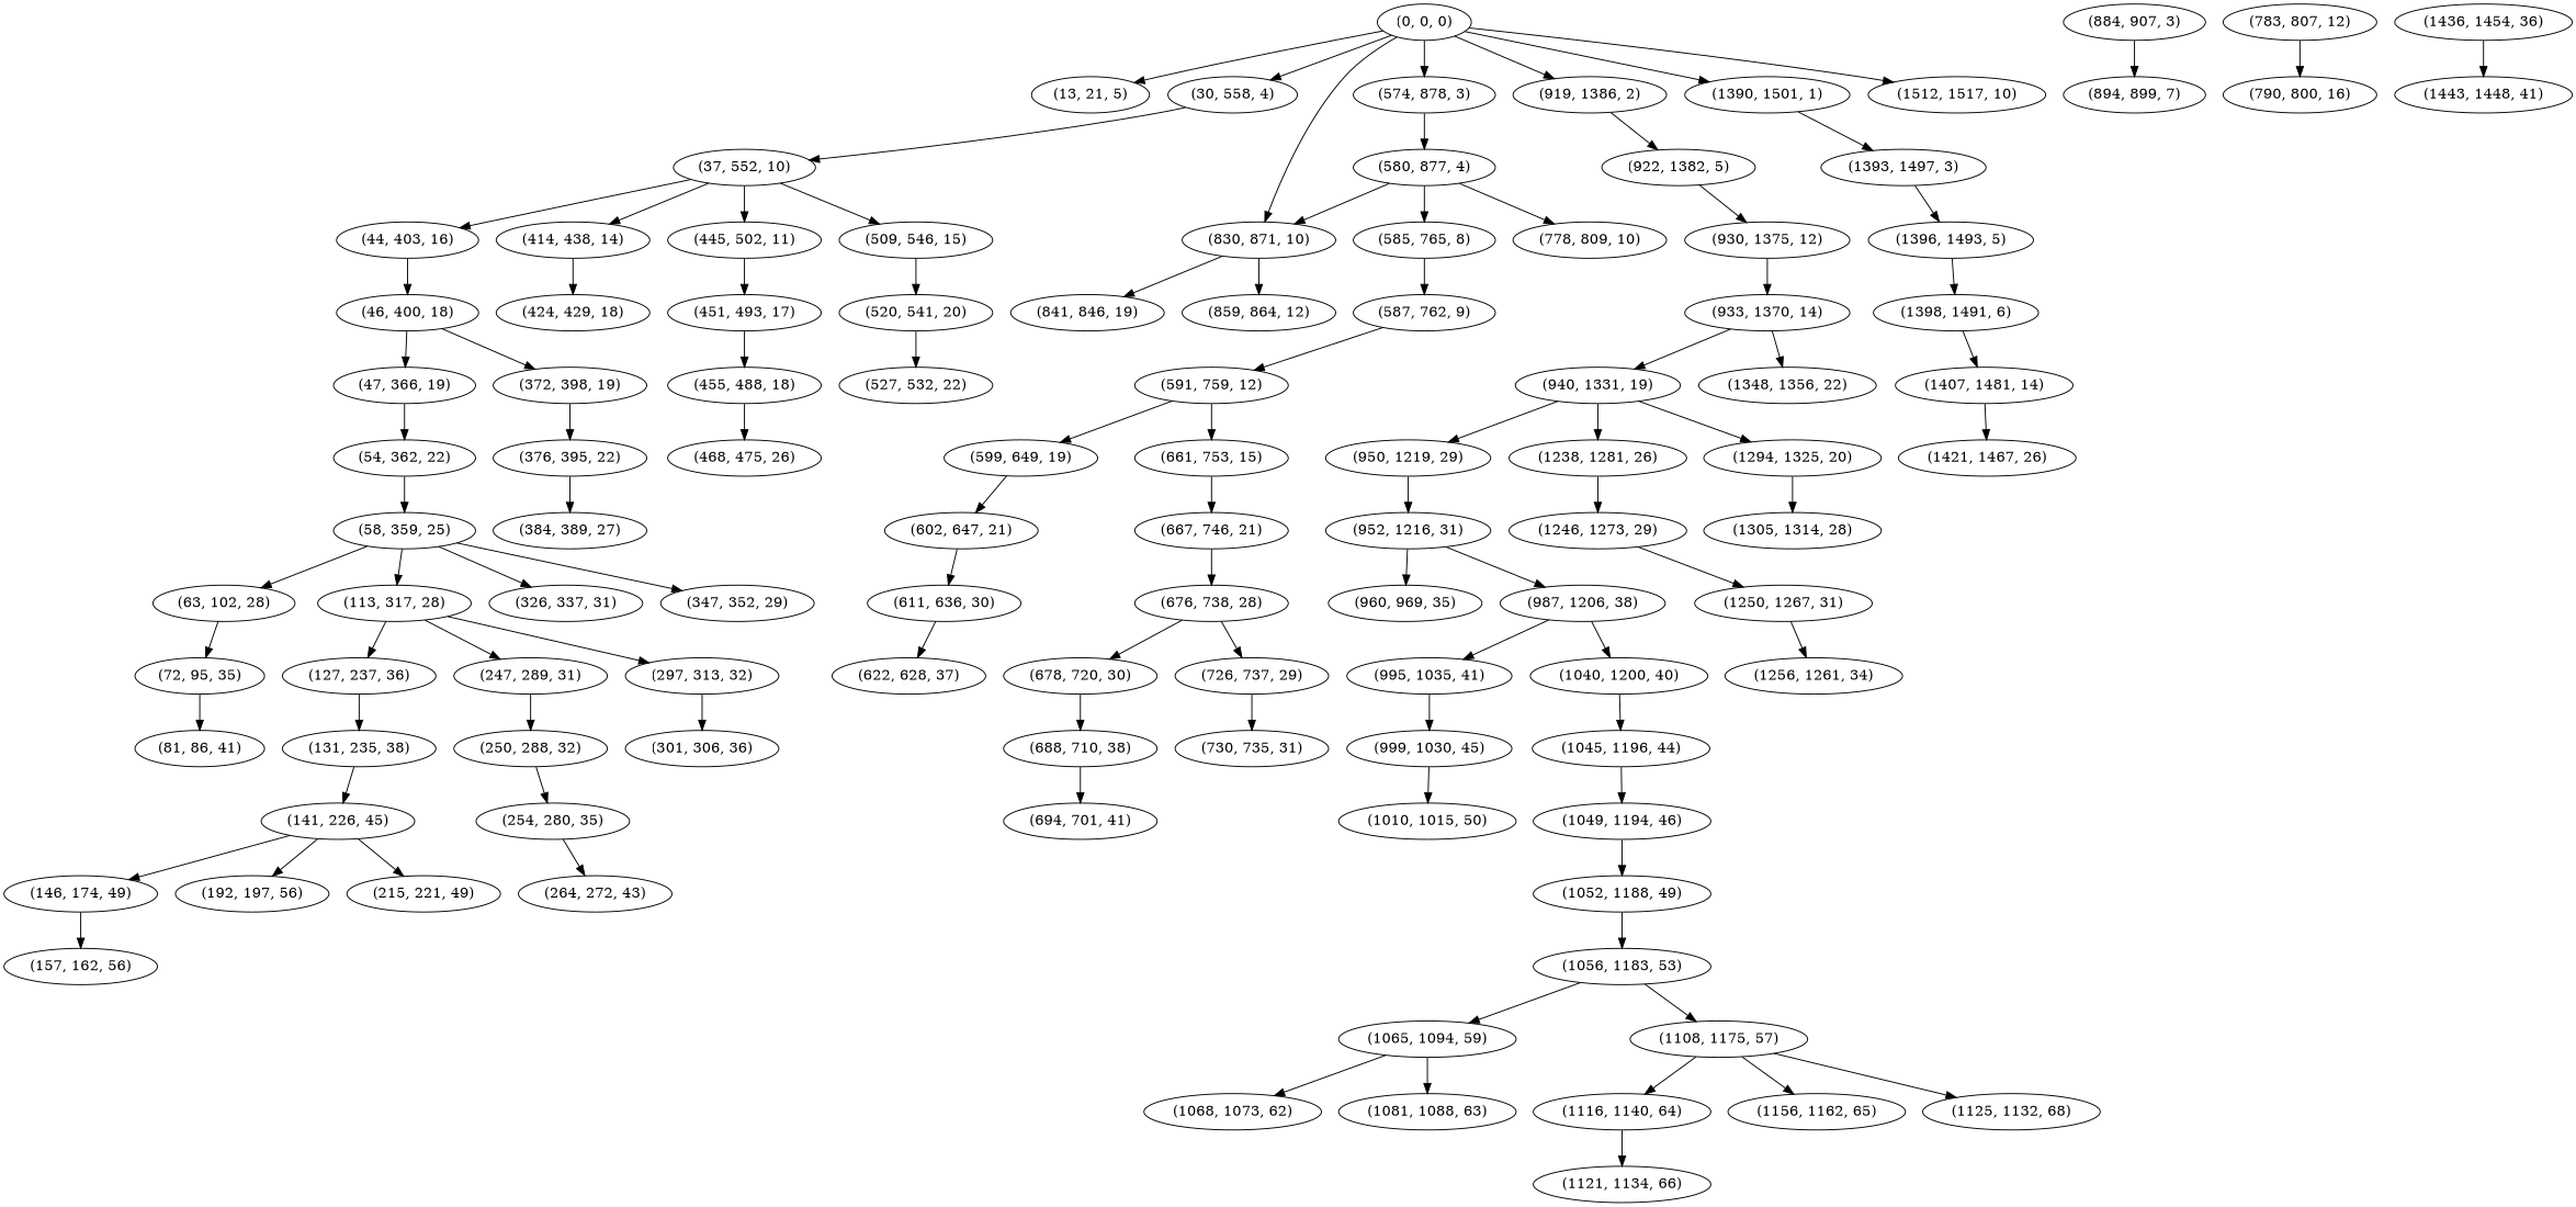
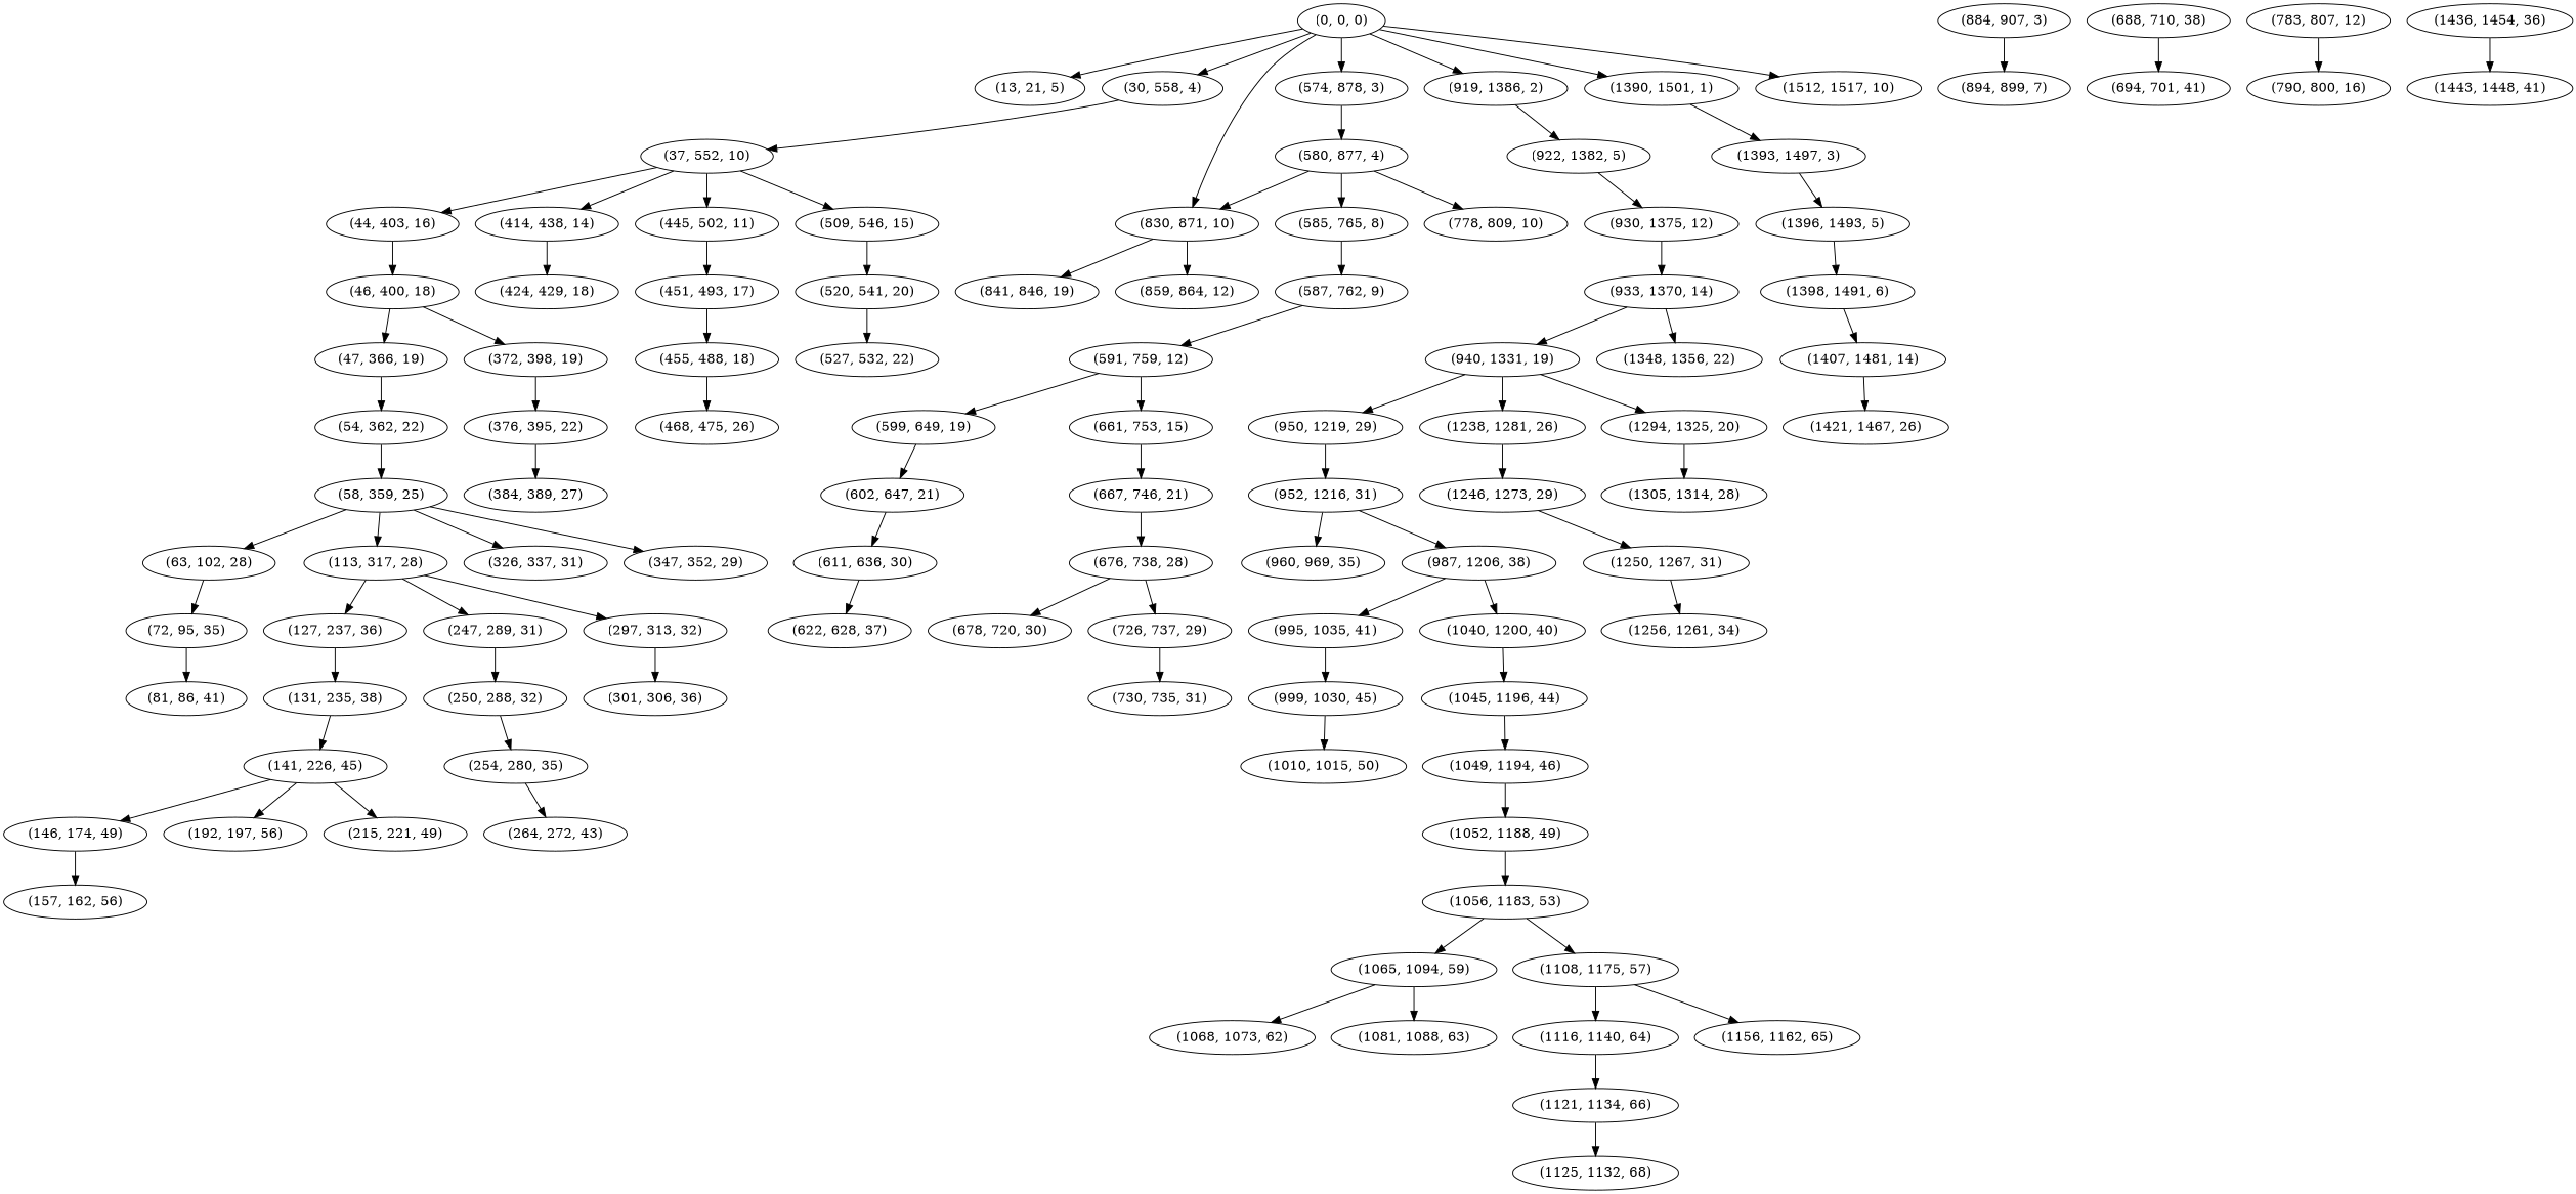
  digraph {
    "(0, 0, 0)"
    "(13, 21, 5)"
    "(30, 558, 4)"
    "(574, 878, 3)"
    "(919, 1386, 2)"
    "(1390, 1501, 1)"
    "(1512, 1517, 10)"
    "(830, 871, 10)"
    "(37, 552, 10)"
    "(580, 877, 4)"
    "(884, 907, 3)"
    "(894, 899, 7)"
    "(922, 1382, 5)"
    "(1393, 1497, 3)"
    "(44, 403, 16)"
    "(414, 438, 14)"
    "(445, 502, 11)"
    "(509, 546, 15)"
    "(46, 400, 18)"
    "(424, 429, 18)"
    "(451, 493, 17)"
    "(520, 541, 20)"
    "(47, 366, 19)"
    "(372, 398, 19)"
    "(54, 362, 22)"
    "(376, 395, 22)"
    "(58, 359, 25)"
    "(63, 102, 28)"
    "(113, 317, 28)"
    "(326, 337, 31)"
    "(347, 352, 29)"
    "(72, 95, 35)"
    "(127, 237, 36)"
    "(247, 289, 31)"
    "(297, 313, 32)"
    "(81, 86, 41)"
    "(131, 235, 38)"
    "(250, 288, 32)"
    "(301, 306, 36)"
    "(141, 226, 45)"
    "(146, 174, 49)"
    "(192, 197, 56)"
    "(215, 221, 49)"
    "(157, 162, 56)"
    "(254, 280, 35)"
    "(264, 272, 43)"
    "(384, 389, 27)"
    "(455, 488, 18)"
    "(468, 475, 26)"
    "(527, 532, 22)"
    "(585, 765, 8)"
    "(778, 809, 10)"
    "(587, 762, 9)"
    "(841, 846, 19)"
    "(859, 864, 12)"
    "(591, 759, 12)"
    "(599, 649, 19)"
    "(661, 753, 15)"
    "(602, 647, 21)"
    "(667, 746, 21)"
    "(611, 636, 30)"
    "(622, 628, 37)"
    "(676, 738, 28)"
    "(678, 720, 30)"
    "(726, 737, 29)"
    "(688, 710, 38)"
    "(730, 735, 31)"
    "(694, 701, 41)"
    "(783, 807, 12)"
    "(790, 800, 16)"
    "(930, 1375, 12)"
    "(933, 1370, 14)"
    "(940, 1331, 19)"
    "(1348, 1356, 22)"
    "(950, 1219, 29)"
    "(1238, 1281, 26)"
    "(1294, 1325, 20)"
    "(952, 1216, 31)"
    "(1246, 1273, 29)"
    "(1305, 1314, 28)"
    "(960, 969, 35)"
    "(987, 1206, 38)"
    "(995, 1035, 41)"
    "(1040, 1200, 40)"
    "(999, 1030, 45)"
    "(1045, 1196, 44)"
    "(1010, 1015, 50)"
    "(1049, 1194, 46)"
    "(1052, 1188, 49)"
    "(1056, 1183, 53)"
    "(1065, 1094, 59)"
    "(1108, 1175, 57)"
    "(1068, 1073, 62)"
    "(1081, 1088, 63)"
    "(1116, 1140, 64)"
    "(1156, 1162, 65)"
    "(1121, 1134, 66)"
    "(1125, 1132, 68)"
    "(1250, 1267, 31)"
    "(1256, 1261, 34)"
    "(1396, 1493, 5)"
    "(1398, 1491, 6)"
    "(1407, 1481, 14)"
    "(1421, 1467, 26)"
    "(1436, 1454, 36)"
    "(1443, 1448, 41)"
    "(0, 0, 0)" -> "(13, 21, 5)"
    "(0, 0, 0)" -> "(30, 558, 4)"
    "(0, 0, 0)" -> "(574, 878, 3)"
    "(0, 0, 0)" -> "(919, 1386, 2)"
    "(0, 0, 0)" -> "(1390, 1501, 1)"
    "(0, 0, 0)" -> "(1512, 1517, 10)"
    "(0, 0, 0)" -> "(830, 871, 10)"
    "(30, 558, 4)" -> "(37, 552, 10)"
    "(574, 878, 3)" -> "(580, 877, 4)"
    "(919, 1386, 2)" -> "(922, 1382, 5)"
    "(1390, 1501, 1)" -> "(1393, 1497, 3)"
    "(830, 871, 10)" -> "(841, 846, 19)"
    "(830, 871, 10)" -> "(859, 864, 12)"
    "(37, 552, 10)" -> "(44, 403, 16)"
    "(37, 552, 10)" -> "(414, 438, 14)"
    "(37, 552, 10)" -> "(445, 502, 11)"
    "(37, 552, 10)" -> "(509, 546, 15)"
    "(580, 877, 4)" -> "(830, 871, 10)"
    "(580, 877, 4)" -> "(585, 765, 8)"
    "(580, 877, 4)" -> "(778, 809, 10)"
    "(884, 907, 3)" -> "(894, 899, 7)"
    "(922, 1382, 5)" -> "(930, 1375, 12)"
    "(1393, 1497, 3)" -> "(1396, 1493, 5)"
    "(44, 403, 16)" -> "(46, 400, 18)"
    "(414, 438, 14)" -> "(424, 429, 18)"
    "(445, 502, 11)" -> "(451, 493, 17)"
    "(509, 546, 15)" -> "(520, 541, 20)"
    "(46, 400, 18)" -> "(47, 366, 19)"
    "(46, 400, 18)" -> "(372, 398, 19)"
    "(451, 493, 17)" -> "(455, 488, 18)"
    "(520, 541, 20)" -> "(527, 532, 22)"
    "(47, 366, 19)" -> "(54, 362, 22)"
    "(372, 398, 19)" -> "(376, 395, 22)"
    "(54, 362, 22)" -> "(58, 359, 25)"
    "(376, 395, 22)" -> "(384, 389, 27)"
    "(58, 359, 25)" -> "(63, 102, 28)"
    "(58, 359, 25)" -> "(113, 317, 28)"
    "(58, 359, 25)" -> "(326, 337, 31)"
    "(58, 359, 25)" -> "(347, 352, 29)"
    "(63, 102, 28)" -> "(72, 95, 35)"
    "(113, 317, 28)" -> "(127, 237, 36)"
    "(113, 317, 28)" -> "(247, 289, 31)"
    "(113, 317, 28)" -> "(297, 313, 32)"
    "(72, 95, 35)" -> "(81, 86, 41)"
    "(127, 237, 36)" -> "(131, 235, 38)"
    "(247, 289, 31)" -> "(250, 288, 32)"
    "(297, 313, 32)" -> "(301, 306, 36)"
    "(131, 235, 38)" -> "(141, 226, 45)"
    "(250, 288, 32)" -> "(254, 280, 35)"
    "(141, 226, 45)" -> "(146, 174, 49)"
    "(141, 226, 45)" -> "(192, 197, 56)"
    "(141, 226, 45)" -> "(215, 221, 49)"
    "(146, 174, 49)" -> "(157, 162, 56)"
    "(254, 280, 35)" -> "(264, 272, 43)"
    "(455, 488, 18)" -> "(468, 475, 26)"
    "(585, 765, 8)" -> "(587, 762, 9)"
    "(587, 762, 9)" -> "(591, 759, 12)"
    "(591, 759, 12)" -> "(599, 649, 19)"
    "(591, 759, 12)" -> "(661, 753, 15)"
    "(599, 649, 19)" -> "(602, 647, 21)"
    "(661, 753, 15)" -> "(667, 746, 21)"
    "(602, 647, 21)" -> "(611, 636, 30)"
    "(667, 746, 21)" -> "(676, 738, 28)"
    "(611, 636, 30)" -> "(622, 628, 37)"
    "(676, 738, 28)" -> "(678, 720, 30)"
    "(676, 738, 28)" -> "(726, 737, 29)"
-   "(678, 720, 30)" -> "(688, 710, 38)"
    "(726, 737, 29)" -> "(730, 735, 31)"
    "(688, 710, 38)" -> "(694, 701, 41)"
    "(783, 807, 12)" -> "(790, 800, 16)"
    "(930, 1375, 12)" -> "(933, 1370, 14)"
    "(933, 1370, 14)" -> "(940, 1331, 19)"
    "(933, 1370, 14)" -> "(1348, 1356, 22)"
    "(940, 1331, 19)" -> "(950, 1219, 29)"
    "(940, 1331, 19)" -> "(1238, 1281, 26)"
    "(940, 1331, 19)" -> "(1294, 1325, 20)"
    "(950, 1219, 29)" -> "(952, 1216, 31)"
    "(1238, 1281, 26)" -> "(1246, 1273, 29)"
    "(1294, 1325, 20)" -> "(1305, 1314, 28)"
    "(952, 1216, 31)" -> "(960, 969, 35)"
    "(952, 1216, 31)" -> "(987, 1206, 38)"
    "(1246, 1273, 29)" -> "(1250, 1267, 31)"
    "(987, 1206, 38)" -> "(995, 1035, 41)"
    "(987, 1206, 38)" -> "(1040, 1200, 40)"
    "(995, 1035, 41)" -> "(999, 1030, 45)"
    "(1040, 1200, 40)" -> "(1045, 1196, 44)"
    "(999, 1030, 45)" -> "(1010, 1015, 50)"
    "(1045, 1196, 44)" -> "(1049, 1194, 46)"
    "(1049, 1194, 46)" -> "(1052, 1188, 49)"
    "(1052, 1188, 49)" -> "(1056, 1183, 53)"
    "(1056, 1183, 53)" -> "(1065, 1094, 59)"
    "(1056, 1183, 53)" -> "(1108, 1175, 57)"
    "(1065, 1094, 59)" -> "(1068, 1073, 62)"
    "(1065, 1094, 59)" -> "(1081, 1088, 63)"
    "(1108, 1175, 57)" -> "(1116, 1140, 64)"
    "(1108, 1175, 57)" -> "(1156, 1162, 65)"
    "(1116, 1140, 64)" -> "(1121, 1134, 66)"
-   "(1108, 1175, 57)" -> "(1125, 1132, 68)"
+   "(1121, 1134, 66)" -> "(1125, 1132, 68)"
    "(1250, 1267, 31)" -> "(1256, 1261, 34)"
    "(1396, 1493, 5)" -> "(1398, 1491, 6)"
    "(1398, 1491, 6)" -> "(1407, 1481, 14)"
    "(1407, 1481, 14)" -> "(1421, 1467, 26)"
    "(1436, 1454, 36)" -> "(1443, 1448, 41)"
  }
